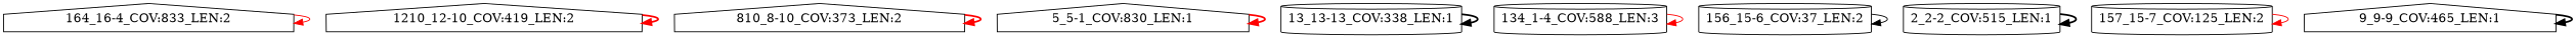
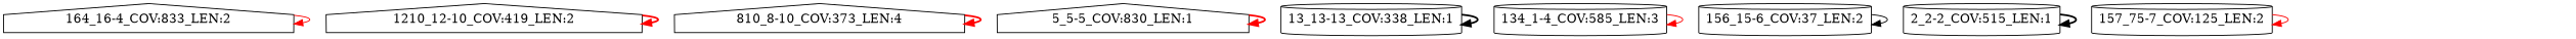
  digraph {
    node [shape=house]
    edge [color=red style=bold]
    "164_16-4_COV:833_LEN:2"
    "1210_12-10_COV:419_LEN:2"
-   "810_8-10_COV:373_LEN:2"
-   "5_5-5_COV:830_LEN:1" [label="5_5-1_COV:830_LEN:1"]
+   "810_8-10_COV:373_LEN:2" [label="810_8-10_COV:373_LEN:4"]
+   "5_5-5_COV:830_LEN:1"
    "13_13-13_COV:338_LEN:1" [shape=cylinder]
-   "134_1-4_COV:585_LEN:3" [shape=cylinder label="134_1-4_COV:588_LEN:3"]
+   "134_1-4_COV:585_LEN:3" [shape=cylinder]
    "156_15-6_COV:37_LEN:2" [shape=cylinder]
    "2_2-2_COV:515_LEN:1" [shape=cylinder]
-   "157_15-7_COV:125_LEN:2" [shape=cylinder]
-   "9_9-9_COV:465_LEN:1"
+   "157_15-7_COV:125_LEN:2" [shape=cylinder label="157_75-7_COV:125_LEN:2"]
    "164_16-4_COV:833_LEN:2" -> "164_16-4_COV:833_LEN:2" [style=solid]
    "1210_12-10_COV:419_LEN:2" -> "1210_12-10_COV:419_LEN:2"
    "810_8-10_COV:373_LEN:2" -> "810_8-10_COV:373_LEN:2"
    "5_5-5_COV:830_LEN:1" -> "5_5-5_COV:830_LEN:1"
    "13_13-13_COV:338_LEN:1" -> "13_13-13_COV:338_LEN:1" [color=black]
    "134_1-4_COV:585_LEN:3" -> "134_1-4_COV:585_LEN:3" [style=solid]
    "156_15-6_COV:37_LEN:2" -> "156_15-6_COV:37_LEN:2" [color=black style=solid]
    "2_2-2_COV:515_LEN:1" -> "2_2-2_COV:515_LEN:1" [color=black]
    "157_15-7_COV:125_LEN:2" -> "157_15-7_COV:125_LEN:2" [style=solid]
-   "9_9-9_COV:465_LEN:1" -> "9_9-9_COV:465_LEN:1" [color=black]
  }
